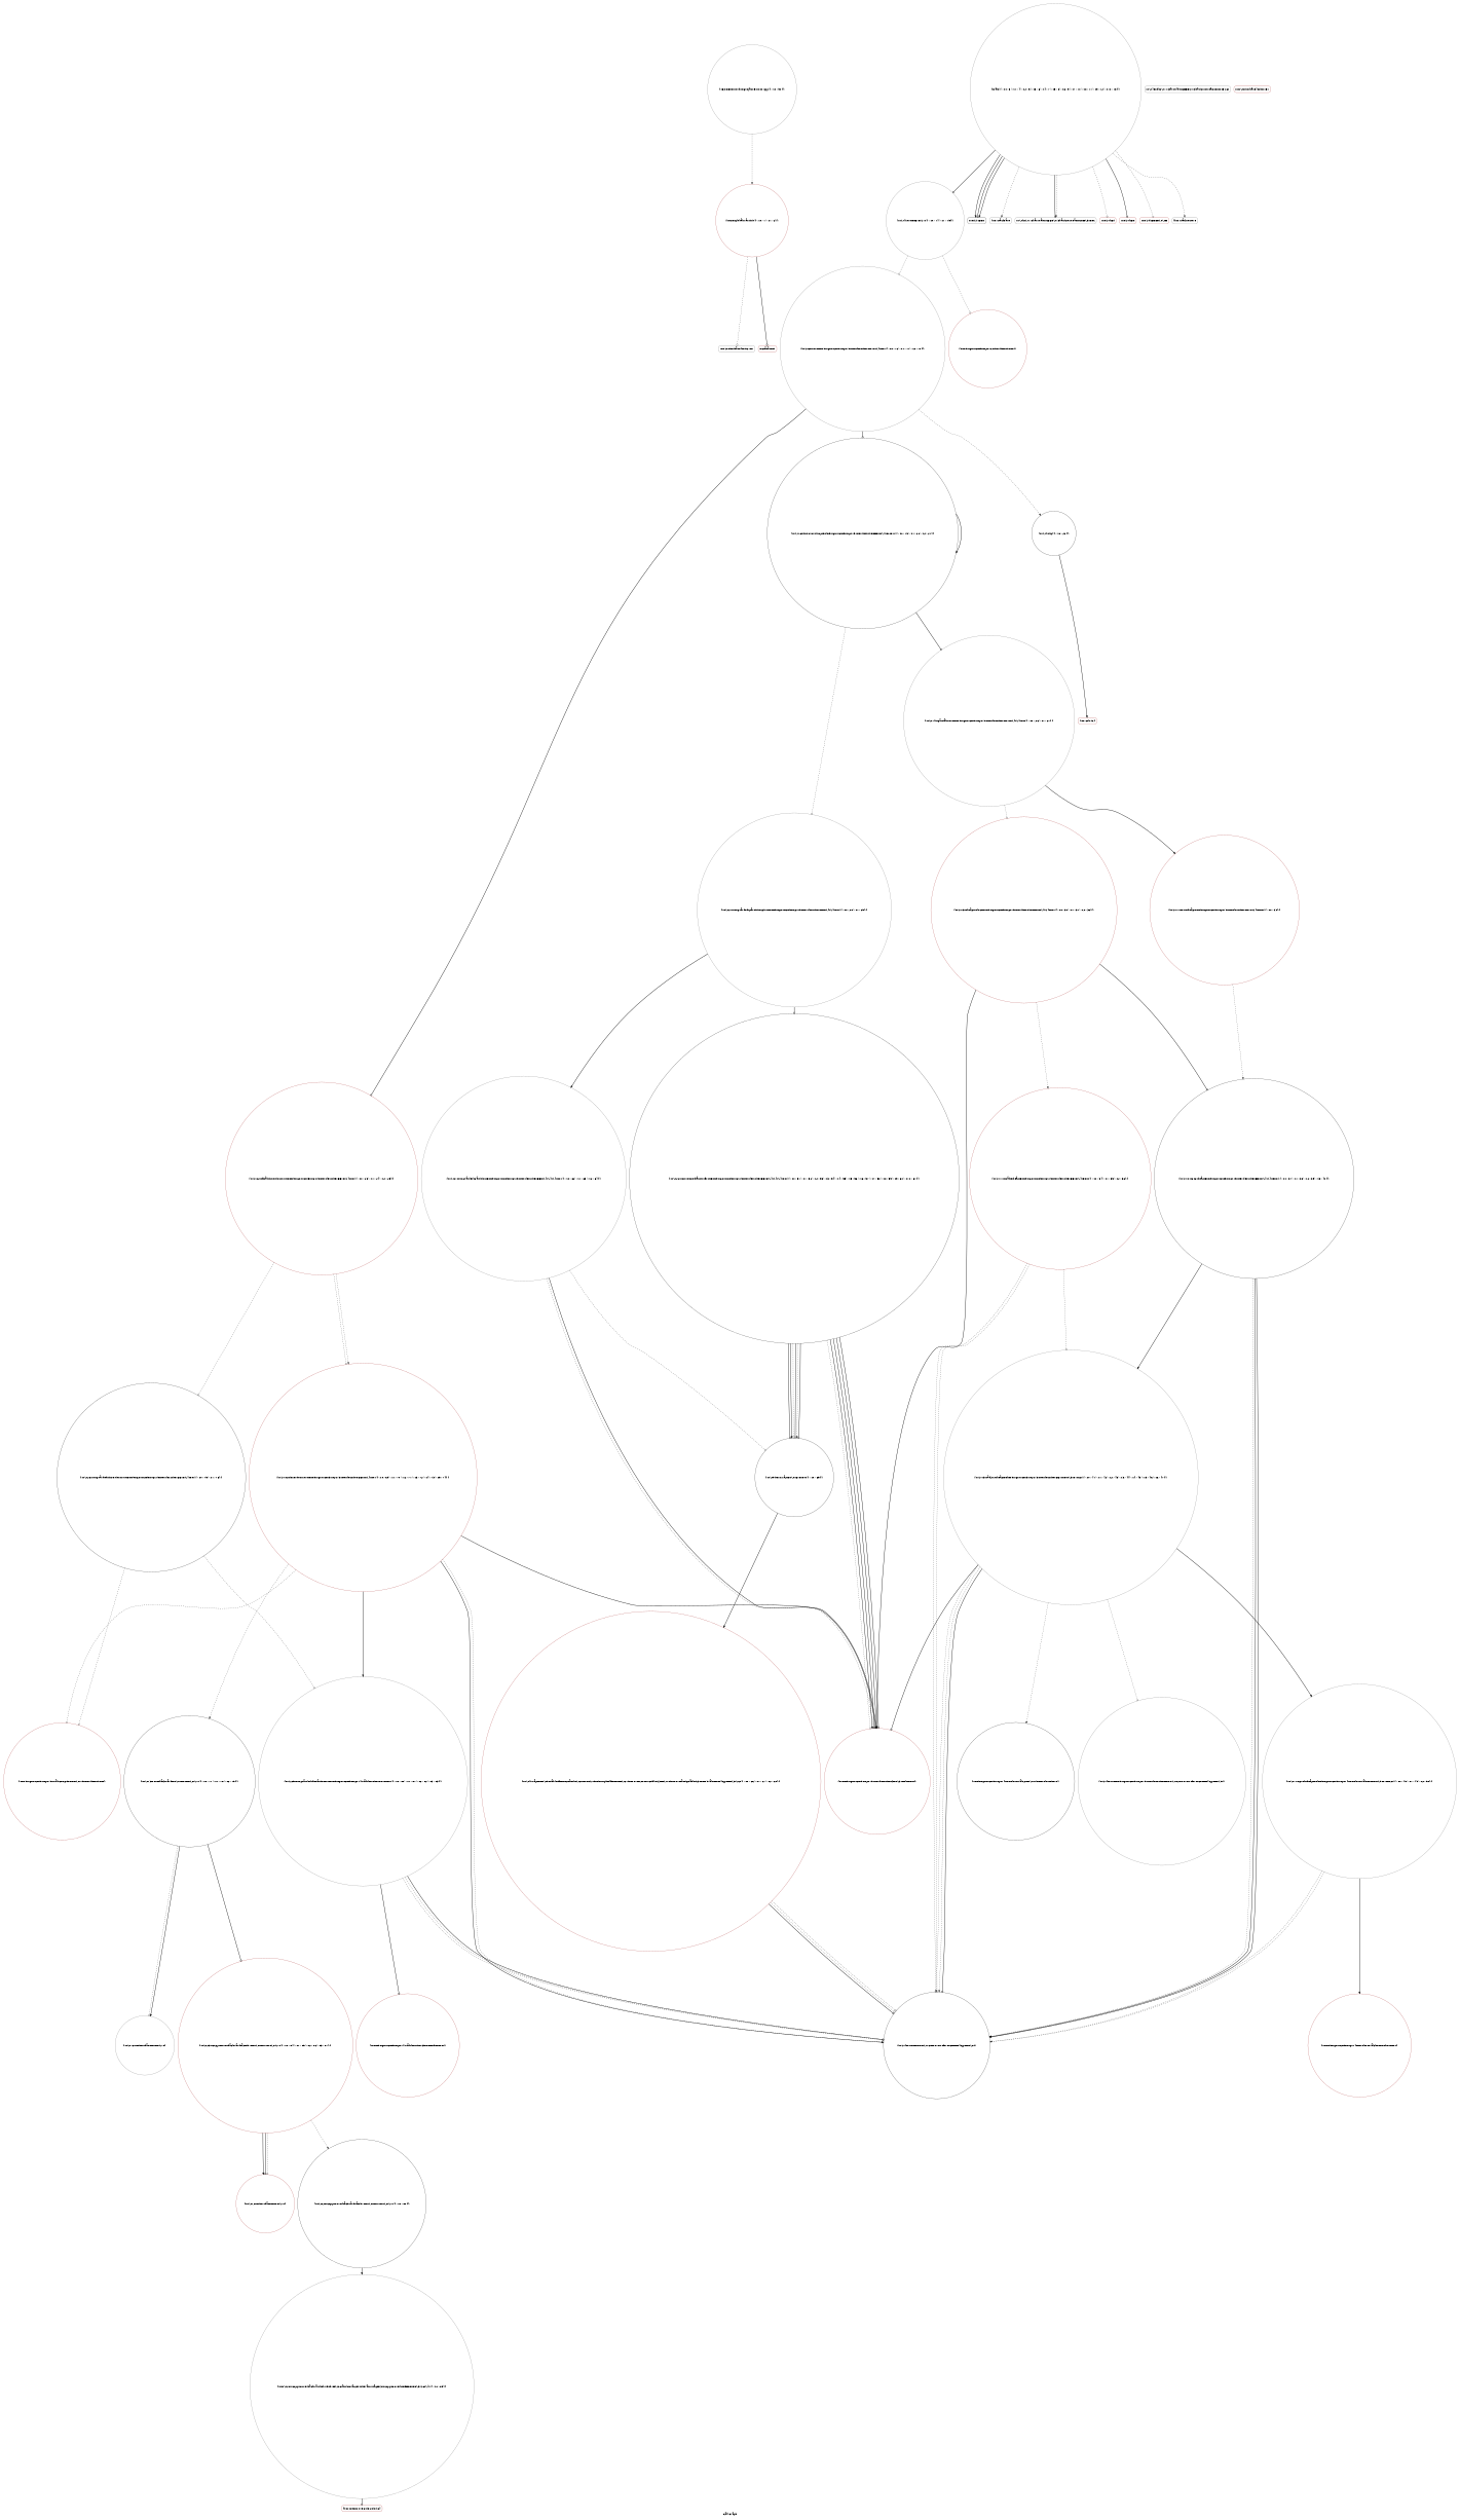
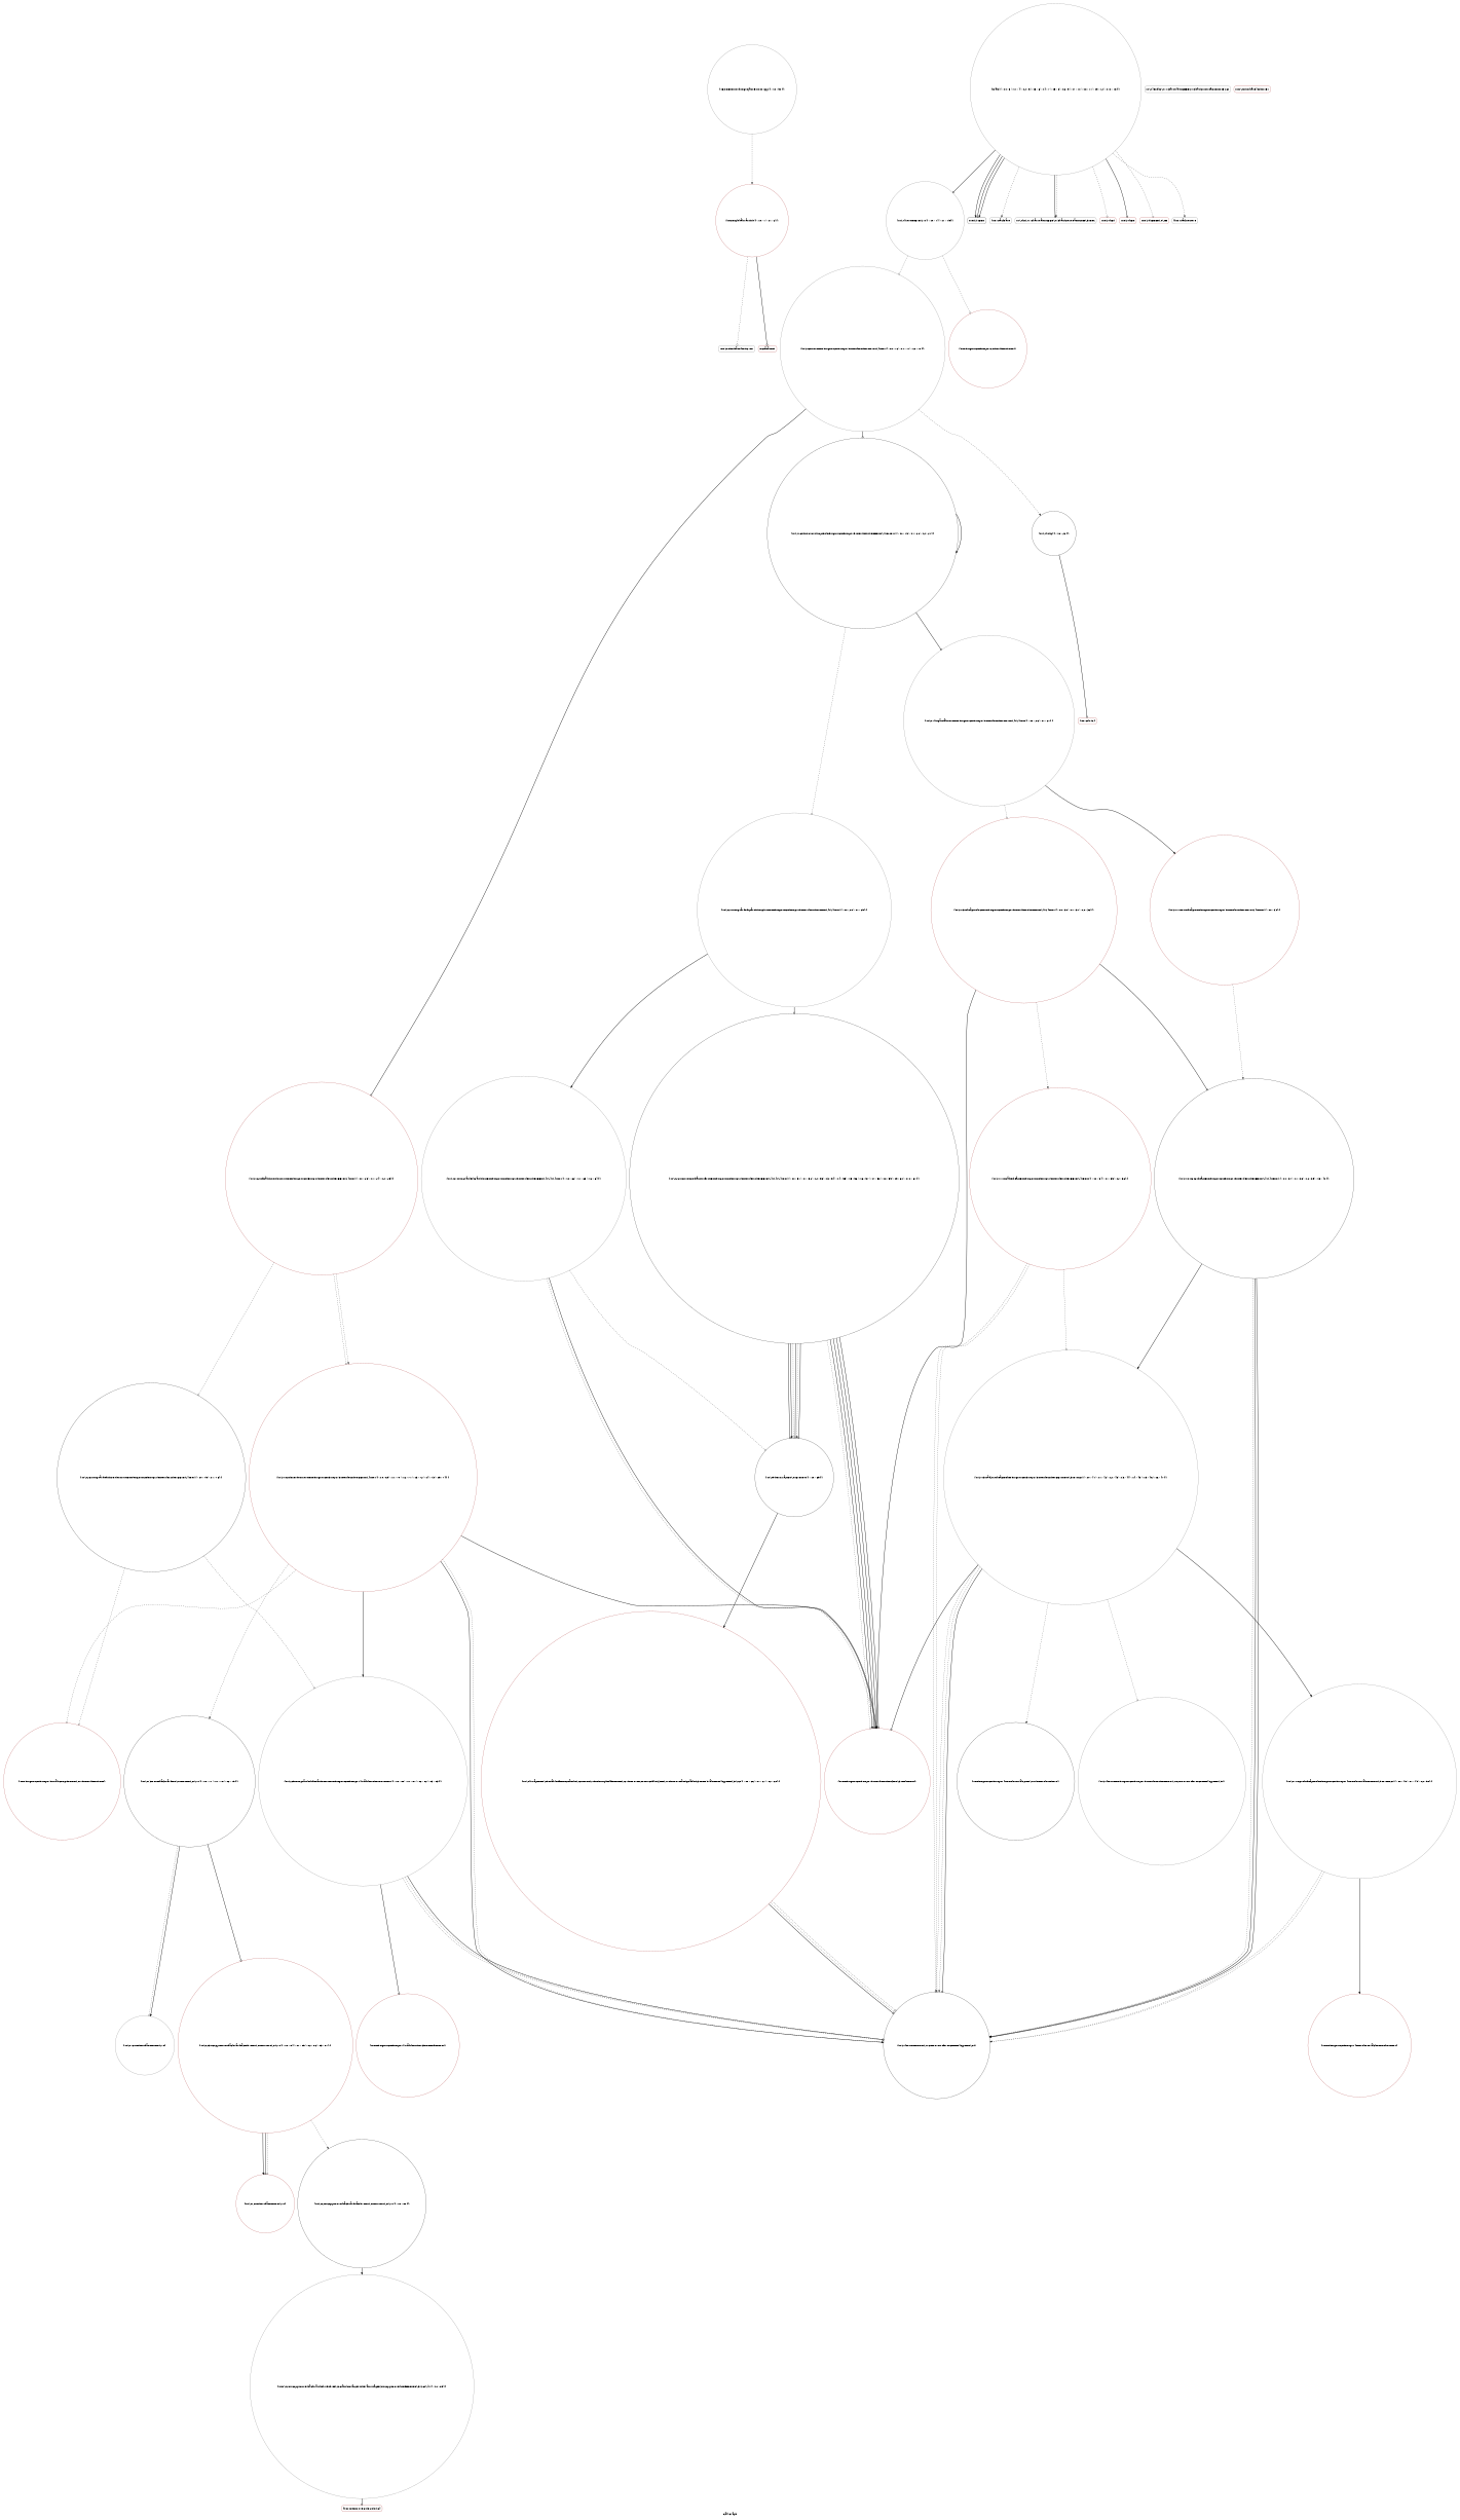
  digraph {
    label="Call Graph"
    node [color=brown shape=circle]
    edge [arrowhead=odot color=black style=bold tailport=s0]
    n1 [label="{__cxx_global_var_init|{<s0>1|<s1>2}}"]
    n2 [color=gray40 label="{_ZNSt8ios_base4InitC1Ev}" shape=Mrecord]
    n3 [label="{__cxa_atexit}" shape=Mrecord]
    n4 [label="{_ZSt12__niter_baseIPxET_S1_}"]
    n5 [color=gray40 label="{_ZSt4sortIPxEvT_S1_|{<s0>14|<s1>15}}"]
    n6 [label="{_ZN9__gnu_cxx5__ops16__iter_less_iterEv}"]
    n7 [color=gray40 label="{_ZSt6__sortIPxN9__gnu_cxx5__ops15_Iter_less_iterEEvT_S4_T0_|{<s0>16|<s1>17|<s2>18}}"]
    n8 [color=black label="{_ZSt4__lgl|{<s0>22}}"]
    n9 [color=black label="{_ZSt16__introsort_loopIPxlN9__gnu_cxx5__ops15_Iter_less_iterEEvT_S4_T0_T1_|{<s0>19|<s1>20|<s2>21}}"]
    n10 [label="{_ZSt22__final_insertion_sortIPxN9__gnu_cxx5__ops15_Iter_less_iterEEvT_S4_T0_|{<s0>23|<s1>24|<s2>25}}"]
    n11 [label="{llvm.ctlz.i64}" shape=Mrecord]
    n12 [color=gray40 label="{_ZSt14__partial_sortIPxN9__gnu_cxx5__ops15_Iter_less_iterEEvT_S4_S4_T0_|{<s0>26|<s1>27}}"]
    n13 [color=gray40 label="{_ZSt27__unguarded_partition_pivotIPxN9__gnu_cxx5__ops15_Iter_less_iterEET_S4_S4_T0_|{<s0>28|<s1>29}}"]
    n14 [label="{_ZSt16__insertion_sortIPxN9__gnu_cxx5__ops15_Iter_less_iterEEvT_S4_T0_|{<s0>69|<s1>70|<s2>71|<s3>72|<s4>73|<s5>74}}"]
    n15 [color=black label="{_ZSt26__unguarded_insertion_sortIPxN9__gnu_cxx5__ops15_Iter_less_iterEEvT_S4_T0_|{<s0>75|<s1>76}}"]
    n16 [label="{_ZSt13__heap_selectIPxN9__gnu_cxx5__ops15_Iter_less_iterEEvT_S4_S4_T0_|{<s0>30|<s1>31|<s2>32}}"]
    n17 [label="{_ZSt11__sort_heapIPxN9__gnu_cxx5__ops15_Iter_less_iterEEvT_S4_RT0_|{<s0>33}}"]
    n18 [color=black label="{_ZSt22__move_median_to_firstIPxN9__gnu_cxx5__ops15_Iter_less_iterEEvT_S4_S4_S4_T0_|{<s0>51|<s1>52|<s2>53|<s3>54|<s4>55|<s5>56|<s6>57|<s7>58|<s8>59|<s9>60|<s10>61}}"]
    n19 [color=gray40 label="{_ZSt21__unguarded_partitionIPxN9__gnu_cxx5__ops15_Iter_less_iterEET_S4_S4_S4_T0_|{<s0>62|<s1>63|<s2>64}}"]
    n20 [label="{_ZNK9__gnu_cxx5__ops15_Iter_less_iterclIPxS3_EEbT_T0_}"]
    n21 [color=black label="{_ZSt4moveIRxEONSt16remove_referenceIT_E4typeEOS2_}"]
    n22 [color=black label="{_ZSt13move_backwardIPxS0_ET0_T_S2_S1_|{<s0>77|<s1>78|<s2>79}}"]
    n23 [color=gray40 label="{_ZSt25__unguarded_linear_insertIPxN9__gnu_cxx5__ops14_Val_less_iterEEvT_T0_|{<s0>80|<s1>81|<s2>82|<s3>83}}"]
    n24 [label="{_ZN9__gnu_cxx5__ops15__val_comp_iterENS0_15_Iter_less_iterE}"]
    n25 [label="{_ZSt11__make_heapIPxN9__gnu_cxx5__ops15_Iter_less_iterEEvT_S4_RT0_|{<s0>34|<s1>35|<s2>36}}"]
    n26 [color=black label="{_ZSt10__pop_heapIPxN9__gnu_cxx5__ops15_Iter_less_iterEEvT_S4_S4_RT0_|{<s0>37|<s1>38|<s2>39|<s3>40}}"]
    n27 [color=gray40 label="{_ZSt13__adjust_heapIPxlxN9__gnu_cxx5__ops15_Iter_less_iterEEvT_T0_S5_T1_T2_|{<s0>41|<s1>42|<s2>43|<s3>44|<s4>45|<s5>46|<s6>47}}"]
    n28 [color=gray40 label="{_ZSt4moveIRN9__gnu_cxx5__ops15_Iter_less_iterEEONSt16remove_referenceIT_E4typeEOS5_}"]
    n29 [color=black label="{_ZN9__gnu_cxx5__ops14_Iter_less_valC2ENS0_15_Iter_less_iterE}"]
    n30 [color=gray40 label="{_ZSt11__push_heapIPxlxN9__gnu_cxx5__ops14_Iter_less_valEEvT_T0_S5_T1_RT2_|{<s0>48|<s1>49|<s2>50}}"]
    n31 [label="{_ZSt4swapIxENSt9enable_ifIXsr6__and_ISt6__not_ISt15__is_tuple_likeIT_EESt21is_move_constructibleIS3_ESt18is_move_assignableIS3_EEE5valueEvE4typeERS3_SC_|{<s0>66|<s1>67|<s2>68}}"]
    n32 [label="{_ZSt23__copy_move_backward_a2ILb1EPxS0_ET1_T0_S2_S1_|{<s0>84|<s1>85|<s2>86|<s3>87}}"]
    n33 [color=black label="{_ZSt22__copy_move_backward_aILb1EPxS0_ET1_T0_S2_S1_|{<s0>88}}"]
    n34 [color=gray40 label="{_ZNSt20__copy_move_backwardILb1ELb1ESt26random_access_iterator_tagE13__copy_move_bIxEEPT_PKS3_S6_S4_|{<s0>89}}"]
    n35 [label="{llvm.memmove.p0i8.p0i8.i64}" shape=Mrecord]
    n36 [color=gray40 label="{main|{<s0>3|<s1>4|<s2>5|<s3>6|<s4>7|<s5>8|<s6>9|<s7>10|<s8>11|<s9>12|<s10>13}}"]
    n37 [color=black label="{_ZNSirsERx}" shape=Mrecord]
    n38 [color=gray40 label="{llvm.stacksave}" shape=Mrecord]
    n39 [color=gray40 label="{_ZStlsISt11char_traitsIcEERSt13basic_ostreamIcT_ES5_PKc}" shape=Mrecord]
    n40 [label="{_ZNSolsEi}" shape=Mrecord]
    n41 [label="{_ZNSolsEx}" shape=Mrecord]
    n42 [label="{_ZNSolsEPFRSoS_E}" shape=Mrecord]
    n43 [color=gray40 label="{llvm.stackrestore}" shape=Mrecord]
    n44 [color=gray40 label="{_GLOBAL__sub_I_gunjan050_0_0.cpp|{<s0>90}}"]
    n45 [color=gray40 label="{_ZSt12__miter_baseIPxET_S1_}"]
    n46 [label="{_ZNK9__gnu_cxx5__ops14_Val_less_iterclIxPxEEbRT_T0_}"]
    n47 [label="{_ZNK9__gnu_cxx5__ops14_Iter_less_valclIPxxEEbT_RT0_}"]
    n48 [color=black label="{_ZSt9iter_swapIPxS0_EvT_T0_|{<s0>65}}"]
    n49 [color=gray40 label="{_ZSt4endlIcSt11char_traitsIcEERSt13basic_ostreamIT_T0_ES6_}" shape=Mrecord]
    n50 [label="{_ZNSt8ios_base4InitD1Ev}" shape=Mrecord]
    n1 -> n2 [style=dashed]
    n1 -> n3 [tailport=s1]
    n5 -> n6 [style=dashed]
    n5 -> n7 [style=dashed tailport=s1]
    n7 -> n8 [arrowhead=normal style=dashed]
    n7 -> n9 [tailport=s1]
    n7 -> n10 [tailport=s2]
-   n8 -> n11 [arrowhead=normal]
+   n8 -> n11
    n9 -> n9 [arrowhead=normal tailport=s2]
    n9 -> n12
    n9 -> n13 [style=dashed tailport=s1]
    n10 -> n14 [style=dashed]
    n10 -> n14 [arrowhead=normal style=dashed tailport=s2]
    n10 -> n15 [style=dashed tailport=s1]
    n12 -> n16 [style=dashed]
    n12 -> n17 [arrowhead=normal tailport=s1]
    n13 -> n18
    n13 -> n19 [arrowhead=normal tailport=s1]
    n14 -> n20
    n14 -> n21 [arrowhead=normal tailport=s1]
    n14 -> n21 [style=dashed tailport=s3]
    n14 -> n22 [arrowhead=normal style=dashed tailport=s2]
    n14 -> n23 [arrowhead=normal tailport=s5]
    n14 -> n24 [style=dashed tailport=s4]
    n15 -> n23 [style=dashed tailport=s1]
    n15 -> n24 [style=dashed]
    n16 -> n20 [arrowhead=normal tailport=s1]
    n16 -> n25 [arrowhead=normal style=dashed]
    n16 -> n26 [tailport=s2]
    n17 -> n26 [arrowhead=normal style=dashed]
    n18 -> n20 [style=dashed]
    n18 -> n20 [arrowhead=normal tailport=s1]
    n18 -> n20 [tailport=s3]
    n18 -> n20 [tailport=s6]
    n18 -> n20 [tailport=s8]
    n18 -> n48 [tailport=s2]
    n18 -> n48 [arrowhead=normal tailport=s4]
    n18 -> n48 [style=dashed tailport=s5]
    n18 -> n48 [tailport=s7]
    n18 -> n48 [arrowhead=normal style=dashed tailport=s9]
    n18 -> n48 [tailport=s10]
    n19 -> n20 [style=dashed]
    n19 -> n20 [arrowhead=normal tailport=s1]
    n19 -> n48 [style=dashed tailport=s2]
    n22 -> n32 [tailport=s2]
    n22 -> n45 [style=dashed]
    n22 -> n45 [arrowhead=normal tailport=s1]
    n23 -> n21 [style=dashed]
    n23 -> n21 [style=dashed tailport=s2]
    n23 -> n21 [tailport=s3]
    n23 -> n46 [tailport=s1]
    n25 -> n21 [style=dashed]
    n25 -> n21 [style=dashed tailport=s1]
    n25 -> n27 [style=dashed tailport=s2]
    n26 -> n21 [arrowhead=normal style=dashed]
    n26 -> n21 [arrowhead=normal tailport=s1]
    n26 -> n21 [tailport=s2]
    n26 -> n27 [arrowhead=normal tailport=s3]
    n27 -> n20
    n27 -> n21 [arrowhead=normal style=dashed tailport=s1]
    n27 -> n21 [arrowhead=normal style=dashed tailport=s2]
    n27 -> n21 [tailport=s5]
    n27 -> n28 [style=dashed tailport=s3]
    n27 -> n29 [arrowhead=normal style=dashed tailport=s4]
    n27 -> n30 [arrowhead=normal tailport=s6]
    n30 -> n21 [arrowhead=normal style=dashed tailport=s1]
    n30 -> n21 [style=dashed tailport=s2]
    n30 -> n47 [arrowhead=normal]
    n31 -> n21
    n31 -> n21 [style=dashed tailport=s1]
    n31 -> n21 [style=dashed tailport=s2]
    n32 -> n4 [arrowhead=normal]
    n32 -> n4 [tailport=s1]
    n32 -> n4 [style=dashed tailport=s2]
    n32 -> n33 [arrowhead=normal style=dashed tailport=s3]
    n33 -> n34 [arrowhead=normal]
    n34 -> n35
    n36 -> n5 [tailport=s4]
    n36 -> n37 [arrowhead=normal]
    n36 -> n37 [tailport=s1]
    n36 -> n37 [arrowhead=normal tailport=s3]
    n36 -> n38 [arrowhead=normal style=dashed tailport=s2]
    n36 -> n39 [tailport=s5]
    n36 -> n39 [arrowhead=normal style=dashed tailport=s7]
    n36 -> n40 [style=dashed tailport=s6]
    n36 -> n41 [tailport=s8]
    n36 -> n42 [style=dashed tailport=s9]
    n36 -> n43 [arrowhead=normal style=dashed tailport=s10]
    n44 -> n1 [arrowhead=normal style=dashed]
    n48 -> n31 [arrowhead=normal]
  }
